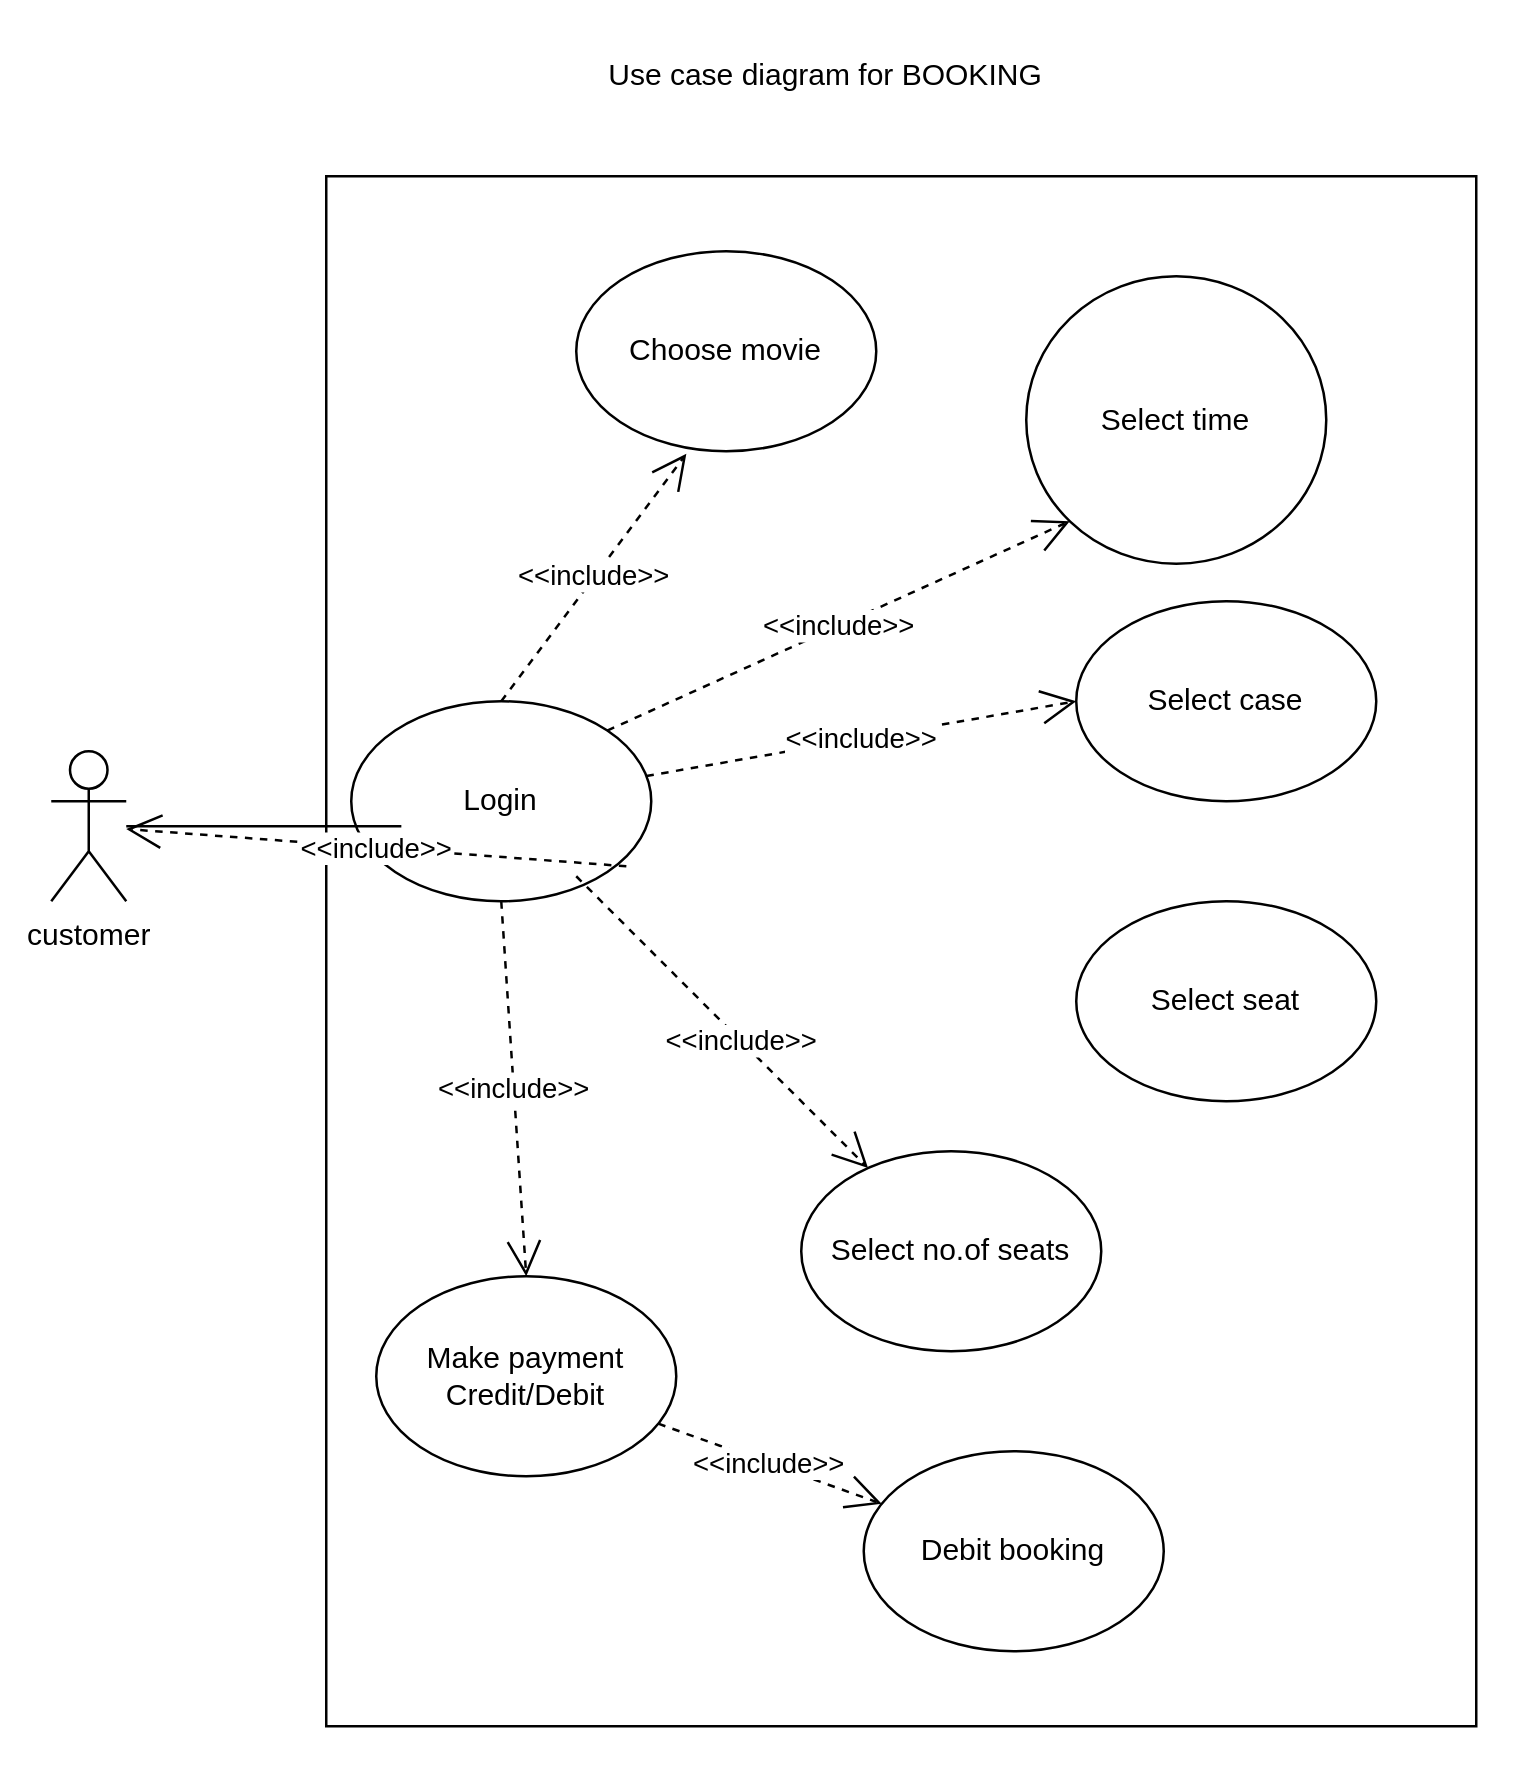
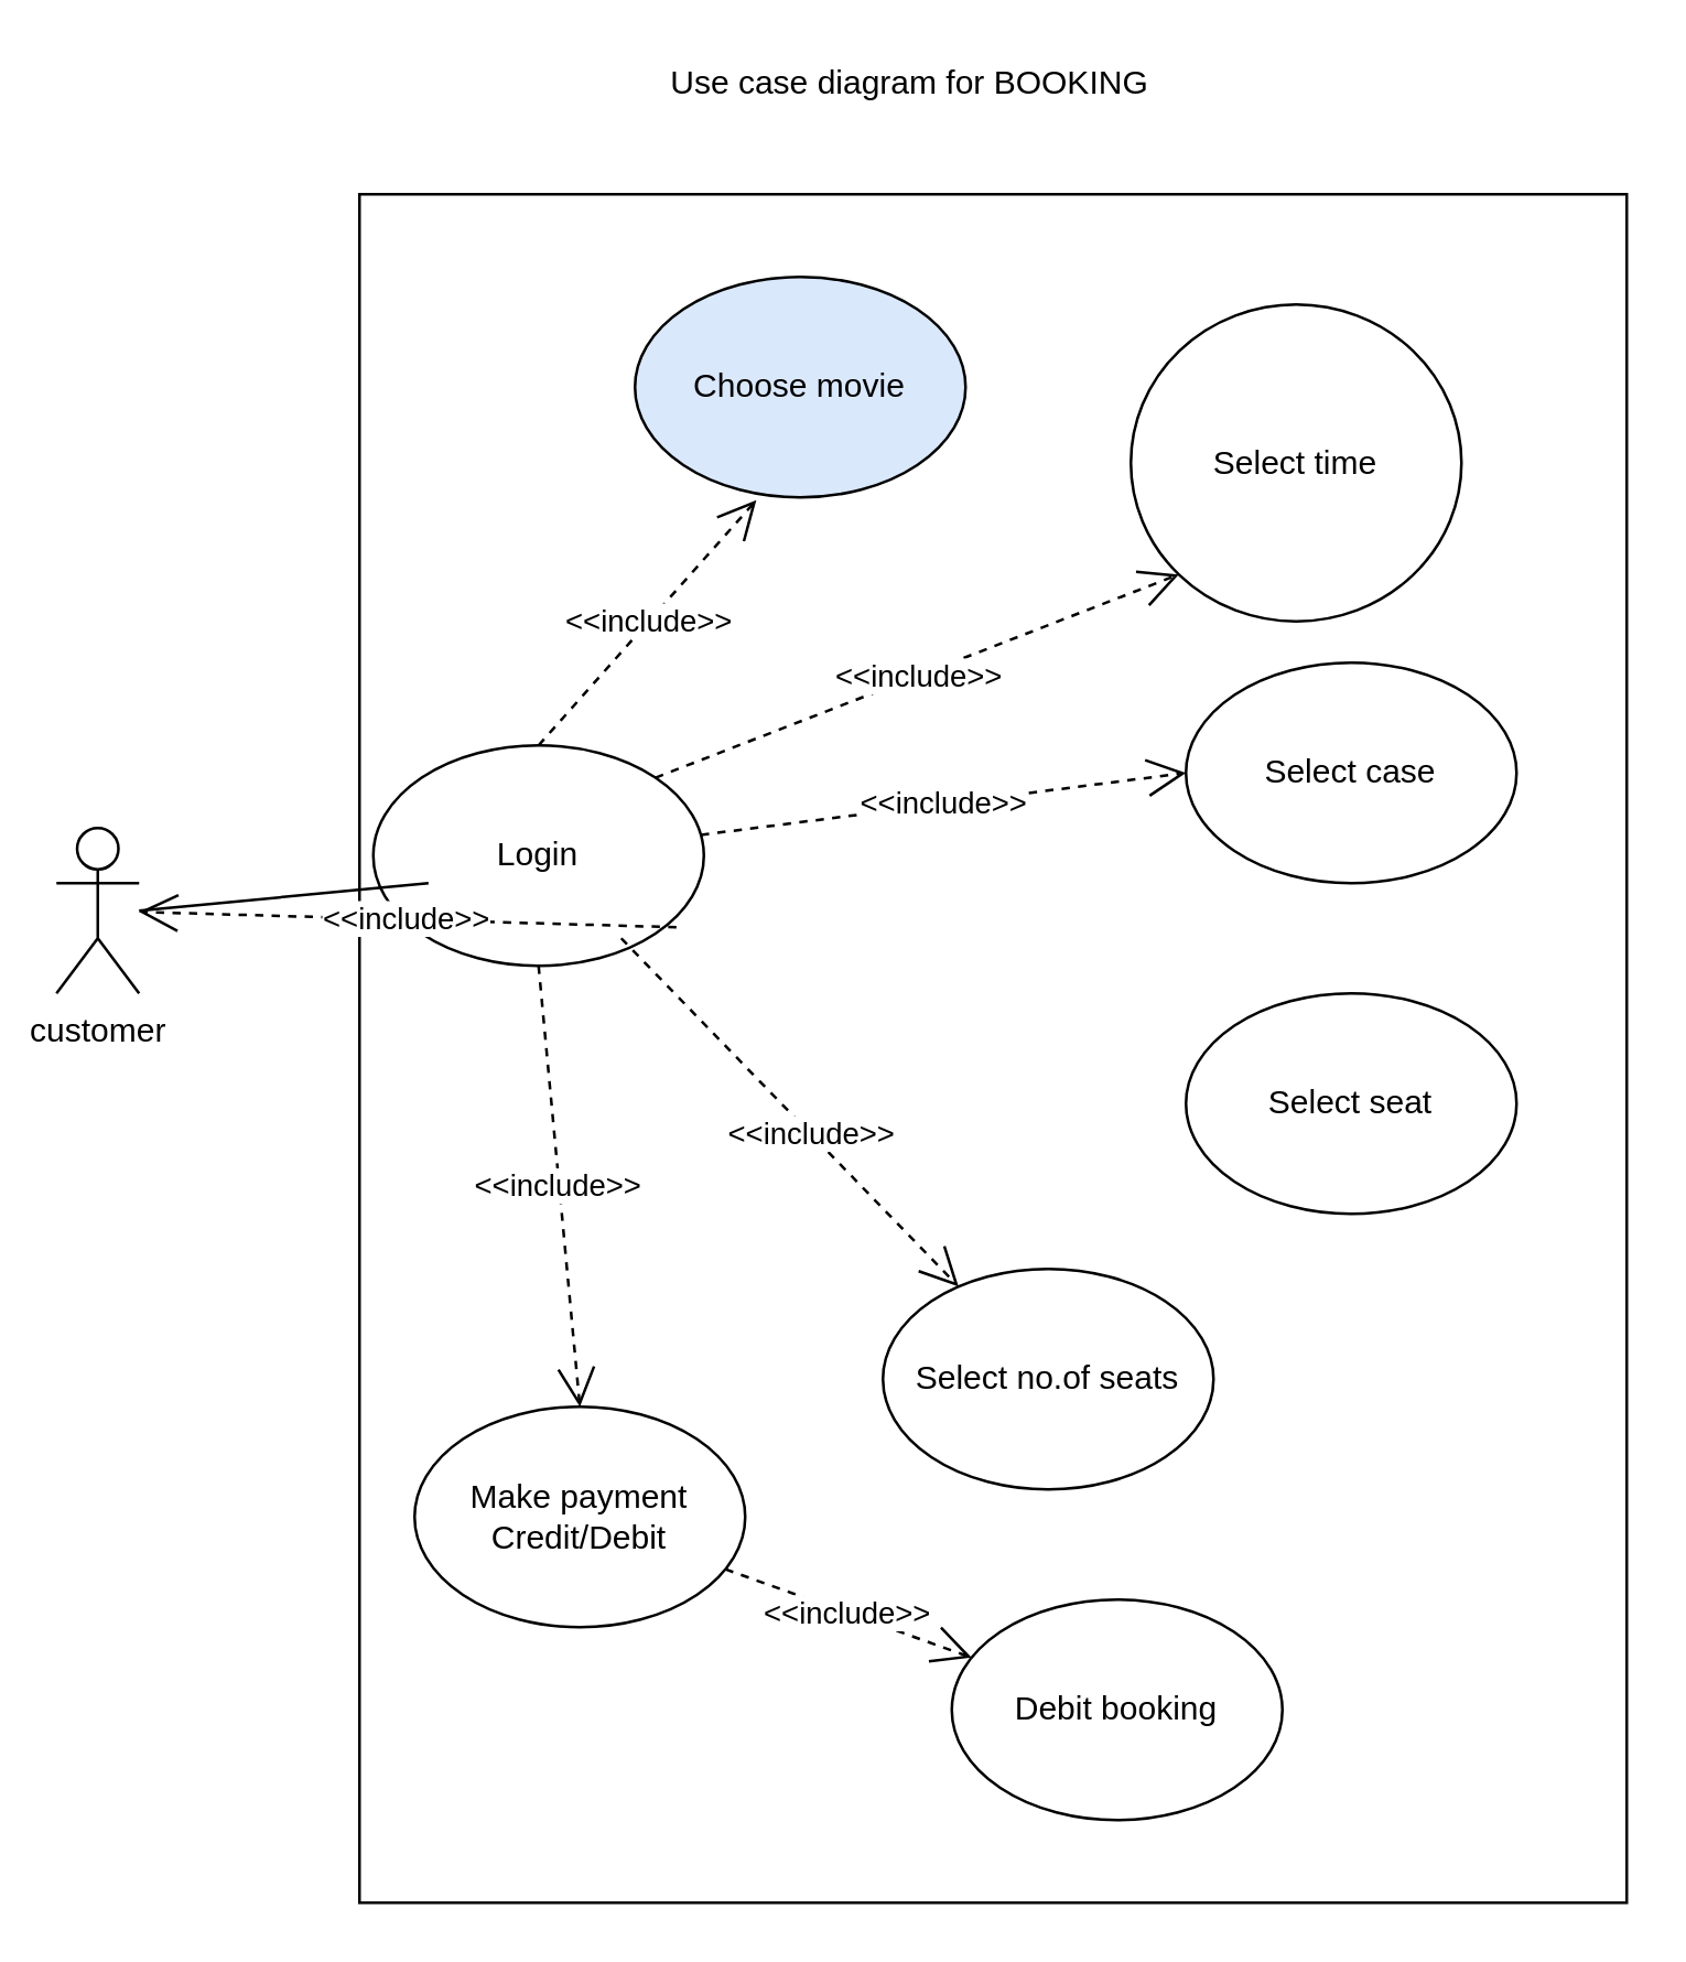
  <mxCell id="0" />
  <mxCell id="1" parent="0" />
  <mxCell id="2" value="" style="rounded=0;whiteSpace=wrap;html=1;" vertex="1" parent="1"><mxGeometry x="130" y="70" width="460" height="620" as="geometry" /></mxCell>
  <mxCell id="3" value="customer" style="shape=umlActor;verticalLabelPosition=bottom;verticalAlign=top;html=1;outlineConnect=0;" vertex="1" parent="1"><mxGeometry x="20" y="300" width="30" height="60" as="geometry" /></mxCell>
  <mxCell id="4" value="Select no.of seats" style="ellipse;whiteSpace=wrap;html=1;" vertex="1" parent="1"><mxGeometry x="320" y="460" width="120" height="80" as="geometry" /></mxCell>
  <mxCell id="5" value="&lt;div&gt;Make payment&lt;/div&gt;&lt;div&gt;Credit/Debit&lt;br&gt;&lt;/div&gt;" style="ellipse;whiteSpace=wrap;html=1;" vertex="1" parent="1"><mxGeometry x="150" y="510" width="120" height="80" as="geometry" /></mxCell>
  <mxCell id="6" value="Select seat" style="ellipse;whiteSpace=wrap;html=1;" vertex="1" parent="1"><mxGeometry x="430" y="360" width="120" height="80" as="geometry" /></mxCell>
  <mxCell id="7" value="Select case" style="ellipse;whiteSpace=wrap;html=1;" vertex="1" parent="1"><mxGeometry x="430" y="240" width="120" height="80" as="geometry" /></mxCell>
  <mxCell id="8" value="Select time" style="ellipse;whiteSpace=wrap;html=1;" vertex="1" parent="1"><mxGeometry x="410" y="110" width="120" height="115" as="geometry" /></mxCell>
- <mxCell id="9" value="Choose movie" style="ellipse;whiteSpace=wrap;html=1;" vertex="1" parent="1"><mxGeometry x="230" y="100" width="120" height="80" as="geometry" /></mxCell>
- <mxCell id="10" value="Login" style="ellipse;whiteSpace=wrap;html=1;" vertex="1" parent="1"><mxGeometry x="140" y="280" width="120" height="80" as="geometry" /></mxCell>
+ <mxCell id="9" value="Choose movie" style="ellipse;whiteSpace=wrap;html=1;fillColor=#dae8fc;" vertex="1" parent="1"><mxGeometry x="230" y="100" width="120" height="80" as="geometry" /></mxCell>
+ <mxCell id="10" value="Login" style="ellipse;whiteSpace=wrap;html=1;" vertex="1" parent="1"><mxGeometry x="135" y="270" width="120" height="80" as="geometry" /></mxCell>
  <mxCell id="11" value="Debit booking" style="ellipse;whiteSpace=wrap;html=1;" vertex="1" parent="1"><mxGeometry x="345" y="580" width="120" height="80" as="geometry" /></mxCell>
  <mxCell id="12" value="&amp;lt;&amp;lt;include&amp;gt;&amp;gt;" style="endArrow=open;endSize=12;dashed=1;html=1;exitX=1;exitY=0;exitDx=0;exitDy=0;entryX=0;entryY=1;entryDx=0;entryDy=0;" edge="1" parent="1" source="10" target="8"><mxGeometry width="160" relative="1" as="geometry"><mxPoint x="240" y="250" as="sourcePoint" /><mxPoint x="400" y="250" as="targetPoint" /></mxGeometry></mxCell>
  <mxCell id="13" value="&amp;lt;&amp;lt;include&amp;gt;&amp;gt;" style="endArrow=open;endSize=12;dashed=1;html=1;exitX=0.5;exitY=0;exitDx=0;exitDy=0;entryX=0.367;entryY=1.013;entryDx=0;entryDy=0;entryPerimeter=0;" edge="1" parent="1" source="10" target="9"><mxGeometry width="160" relative="1" as="geometry"><mxPoint x="150" y="210" as="sourcePoint" /><mxPoint x="310" y="210" as="targetPoint" /></mxGeometry></mxCell>
  <mxCell id="14" value="&amp;lt;&amp;lt;include&amp;gt;&amp;gt;" style="endArrow=open;endSize=12;dashed=1;html=1;entryX=0;entryY=0.5;entryDx=0;entryDy=0;" edge="1" parent="1" source="10" target="7"><mxGeometry width="160" relative="1" as="geometry"><mxPoint x="270" y="300" as="sourcePoint" /><mxPoint x="430" y="300" as="targetPoint" /></mxGeometry></mxCell>
  <mxCell id="15" value="&amp;lt;&amp;lt;include&amp;gt;&amp;gt;" style="endArrow=open;endSize=12;dashed=1;html=1;exitX=0.917;exitY=0.825;exitDx=0;exitDy=0;exitPerimeter=0;" edge="1" parent="1" source="10" target="3"><mxGeometry width="160" relative="1" as="geometry"><mxPoint x="250" y="360" as="sourcePoint" /><mxPoint x="410" y="360" as="targetPoint" /></mxGeometry></mxCell>
  <mxCell id="16" value="&amp;lt;&amp;lt;include&amp;gt;&amp;gt;" style="endArrow=open;endSize=12;dashed=1;html=1;exitX=0.75;exitY=0.875;exitDx=0;exitDy=0;exitPerimeter=0;" edge="1" parent="1" source="10" target="4"><mxGeometry x="0.125" width="160" relative="1" as="geometry"><mxPoint x="260" y="420" as="sourcePoint" /><mxPoint x="420" y="420" as="targetPoint" /><mxPoint as="offset" /></mxGeometry></mxCell>
  <mxCell id="17" value="&amp;lt;&amp;lt;include&amp;gt;&amp;gt;" style="endArrow=open;endSize=12;dashed=1;html=1;" edge="1" parent="1" source="5" target="11"><mxGeometry width="160" relative="1" as="geometry"><mxPoint x="280" y="570" as="sourcePoint" /><mxPoint x="440" y="570" as="targetPoint" /></mxGeometry></mxCell>
  <mxCell id="18" value="" style="endArrow=none;html=1;entryX=0.167;entryY=0.625;entryDx=0;entryDy=0;entryPerimeter=0;" edge="1" parent="1" target="10"><mxGeometry width="50" height="50" relative="1" as="geometry"><mxPoint x="50" y="330" as="sourcePoint" /><mxPoint x="100" y="280" as="targetPoint" /></mxGeometry></mxCell>
  <mxCell id="19" value="&amp;lt;&amp;lt;include&amp;gt;&amp;gt;" style="endArrow=open;endSize=12;dashed=1;html=1;entryX=0.5;entryY=0;entryDx=0;entryDy=0;exitX=0.5;exitY=1;exitDx=0;exitDy=0;" edge="1" parent="1" source="10" target="5"><mxGeometry width="160" relative="1" as="geometry"><mxPoint x="190.002" y="420.001" as="sourcePoint" /><mxPoint x="279.352" y="452.066" as="targetPoint" /></mxGeometry></mxCell>
  <mxCell id="20" value="Use case diagram for BOOKING" style="text;html=1;strokeColor=none;fillColor=none;align=center;verticalAlign=middle;whiteSpace=wrap;rounded=0;" vertex="1" parent="1"><mxGeometry x="220" y="20" width="220" height="20" as="geometry" /></mxCell>
